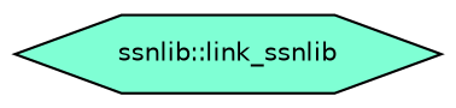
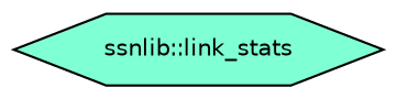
  digraph {
    rankdir=LR
-   n1 [color=black fillcolor=aquamarine fontname=Helvetica fontsize=10 height=0.2 label="ssnlib::link_ssnlib" shape=hexagon style=filled width=0.4]
+   n1 [color=black fillcolor=aquamarine fontname=Helvetica fontsize=10 height=0.2 label="ssnlib::link_stats" shape=hexagon style=filled width=0.4]
  }
